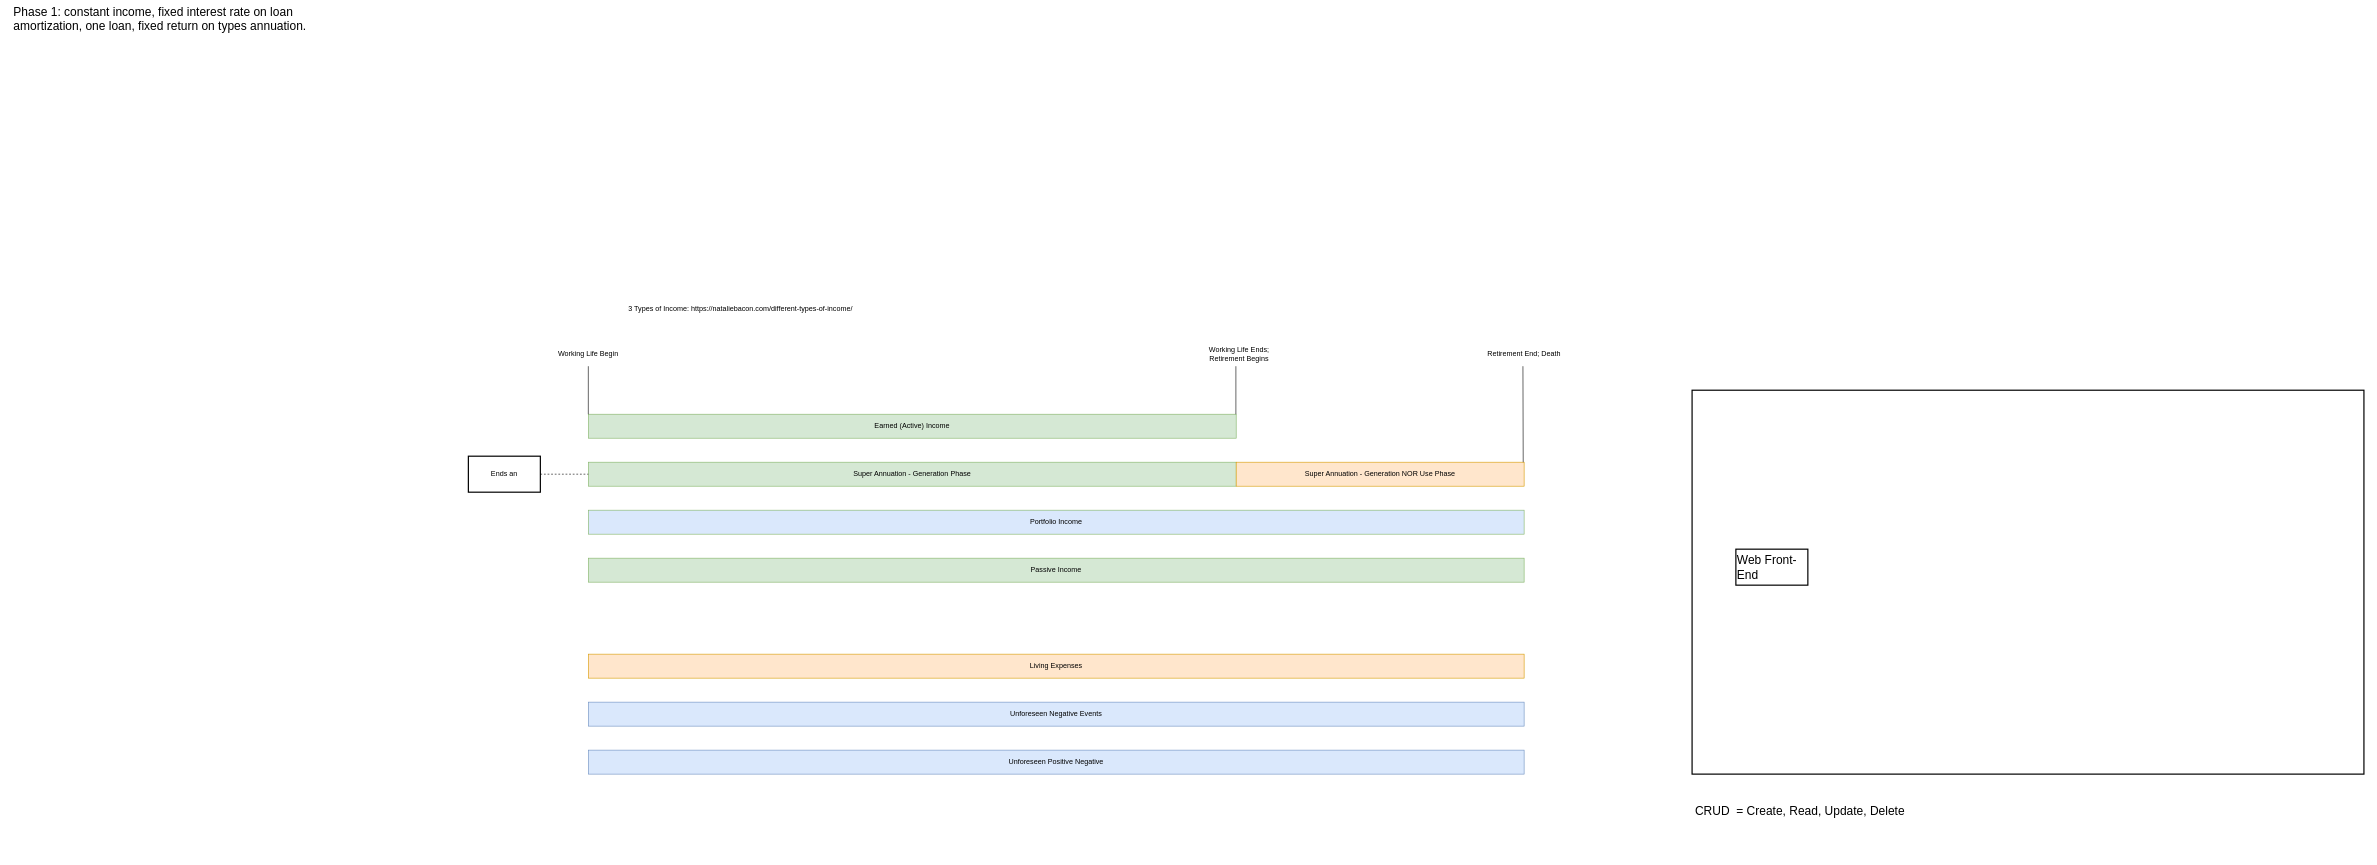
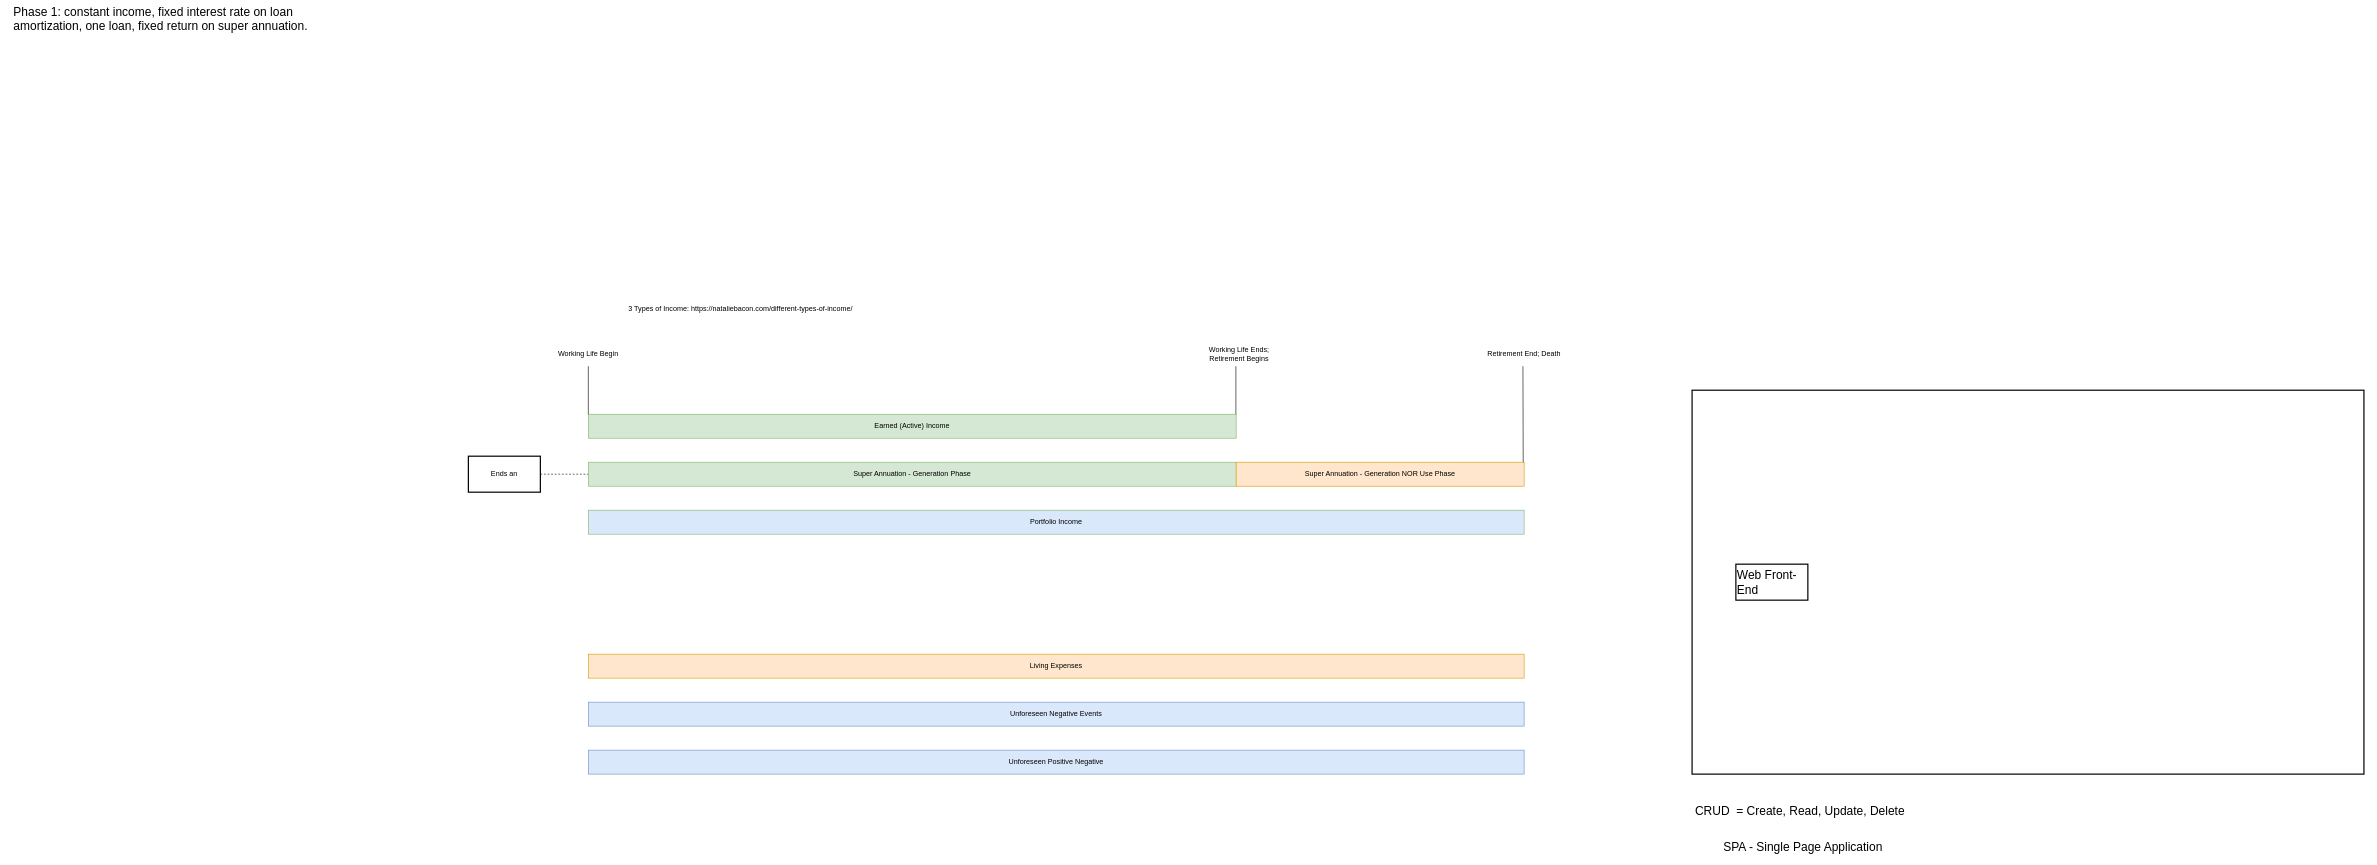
  <mxCell id="0" />
  <mxCell id="1" parent="0" />
  <mxCell id="2" value="Earned (Active) Income" style="rounded=0;whiteSpace=wrap;html=1;fillColor=#d5e8d4;strokeColor=#82b366;" vertex="1" parent="1"><mxGeometry x="980" y="690" width="1080" height="40" as="geometry" /></mxCell>
  <mxCell id="3" value="Super Annuation - Generation Phase" style="rounded=0;whiteSpace=wrap;html=1;fillColor=#d5e8d4;strokeColor=#82b366;" vertex="1" parent="1"><mxGeometry x="980" y="770" width="1080" height="40" as="geometry" /></mxCell>
  <mxCell id="4" value="" style="endArrow=none;html=1;" edge="1" parent="1"><mxGeometry width="50" height="50" relative="1" as="geometry"><mxPoint x="980" y="690" as="sourcePoint" /><mxPoint x="980" y="610" as="targetPoint" /></mxGeometry></mxCell>
  <mxCell id="5" value="Working Life Begin" style="text;html=1;strokeColor=none;fillColor=none;align=center;verticalAlign=middle;whiteSpace=wrap;rounded=0;" vertex="1" parent="1"><mxGeometry x="915" y="580" width="130" height="20" as="geometry" /></mxCell>
  <mxCell id="6" value="Working Life Ends; Retirement Begins" style="text;html=1;strokeColor=none;fillColor=none;align=center;verticalAlign=middle;whiteSpace=wrap;rounded=0;" vertex="1" parent="1"><mxGeometry x="2000" y="580" width="130" height="20" as="geometry" /></mxCell>
  <mxCell id="7" value="" style="endArrow=none;html=1;" edge="1" parent="1"><mxGeometry width="50" height="50" relative="1" as="geometry"><mxPoint x="2059.5" y="690" as="sourcePoint" /><mxPoint x="2059.5" y="610" as="targetPoint" /></mxGeometry></mxCell>
  <mxCell id="8" value="Super Annuation - Generation NOR Use Phase" style="rounded=0;whiteSpace=wrap;html=1;fillColor=#ffe6cc;strokeColor=#d79b00;" vertex="1" parent="1"><mxGeometry x="2060" y="770" width="480" height="40" as="geometry" /></mxCell>
  <mxCell id="9" value="Portfolio Income" style="rounded=0;whiteSpace=wrap;html=1;fillColor=#dae8fc;strokeColor=#82b366;" vertex="1" parent="1"><mxGeometry x="980" y="850" width="1560" height="40" as="geometry" /></mxCell>
- <mxCell id="10" value="Passive Income" style="rounded=0;whiteSpace=wrap;html=1;fillColor=#d5e8d4;strokeColor=#82b366;" vertex="1" parent="1"><mxGeometry x="980" y="930" width="1560" height="40" as="geometry" /></mxCell>
  <mxCell id="11" value="3 Types of Income: https://nataliebacon.com/different-types-of-income/" style="text;html=1;" vertex="1" parent="1"><mxGeometry x="1045" y="500" width="290" height="30" as="geometry" /></mxCell>
  <mxCell id="12" value="Living Expenses" style="rounded=0;whiteSpace=wrap;html=1;fillColor=#ffe6cc;strokeColor=#d79b00;" vertex="1" parent="1"><mxGeometry x="980" y="1090" width="1560" height="40" as="geometry" /></mxCell>
  <mxCell id="13" value="Unforeseen Negative Events" style="rounded=0;whiteSpace=wrap;html=1;fillColor=#dae8fc;strokeColor=#6c8ebf;" vertex="1" parent="1"><mxGeometry x="980" y="1170" width="1560" height="40" as="geometry" /></mxCell>
  <mxCell id="14" value="Unforeseen Positive Negative" style="rounded=0;whiteSpace=wrap;html=1;fillColor=#dae8fc;strokeColor=#6c8ebf;" vertex="1" parent="1"><mxGeometry x="980" y="1250" width="1560" height="40" as="geometry" /></mxCell>
  <mxCell id="15" value="" style="endArrow=none;html=1;" edge="1" parent="1"><mxGeometry width="50" height="50" relative="1" as="geometry"><mxPoint x="2538.5" y="770" as="sourcePoint" /><mxPoint x="2538" y="610" as="targetPoint" /></mxGeometry></mxCell>
  <mxCell id="16" value="Retirement End; Death" style="text;html=1;strokeColor=none;fillColor=none;align=center;verticalAlign=middle;whiteSpace=wrap;rounded=0;" vertex="1" parent="1"><mxGeometry x="2475" y="580" width="130" height="20" as="geometry" /></mxCell>
  <mxCell id="17" value="" style="endArrow=none;html=1;strokeWidth=1;entryX=0;entryY=0.5;entryDx=0;entryDy=0;dashed=1;" edge="1" parent="1" target="3"><mxGeometry width="50" height="50" relative="1" as="geometry"><mxPoint x="900" y="790" as="sourcePoint" /><mxPoint x="960" y="770" as="targetPoint" /></mxGeometry></mxCell>
  <mxCell id="18" value="Ends an" style="rounded=0;whiteSpace=wrap;html=1;strokeWidth=2;" vertex="1" parent="1"><mxGeometry x="780" y="760" width="120" height="60" as="geometry" /></mxCell>
- <mxCell id="19" value="Phase 1: constant income, fixed interest rate on loan amortization, one loan, fixed return on types annuation." style="text;html=1;strokeColor=none;fillColor=none;align=left;verticalAlign=middle;whiteSpace=wrap;rounded=0;fontSize=20;" vertex="1" parent="1"><mxGeometry x="20" y="20" width="520" height="20" as="geometry" /></mxCell>
+ <mxCell id="19" value="Phase 1: constant income, fixed interest rate on loan amortization, one loan, fixed return on super annuation." style="text;html=1;strokeColor=none;fillColor=none;align=left;verticalAlign=middle;whiteSpace=wrap;rounded=0;fontSize=20;" vertex="1" parent="1"><mxGeometry x="20" y="20" width="520" height="20" as="geometry" /></mxCell>
  <mxCell id="20" value="" style="rounded=0;whiteSpace=wrap;html=1;strokeWidth=2;fontSize=20;align=left;fillColor=none;" vertex="1" parent="1"><mxGeometry x="2820" y="650" width="1120" height="640" as="geometry" /></mxCell>
- <mxCell id="21" value="Web Front-End" style="rounded=0;whiteSpace=wrap;html=1;strokeWidth=2;fillColor=#ffffff;fontSize=20;align=left;" vertex="1" parent="1"><mxGeometry x="2893" y="915" width="120" height="60" as="geometry" /></mxCell>
+ <mxCell id="21" value="Web Front-End" style="rounded=0;whiteSpace=wrap;html=1;strokeWidth=2;fillColor=#ffffff;fontSize=20;align=left;" vertex="1" parent="1"><mxGeometry x="2893" y="940" width="120" height="60" as="geometry" /></mxCell>
  <mxCell id="22" value="CRUD&amp;nbsp; = Create, Read, Update, Delete" style="text;html=1;strokeColor=none;fillColor=none;align=center;verticalAlign=middle;whiteSpace=wrap;rounded=0;fontSize=20;" vertex="1" parent="1"><mxGeometry x="2820" y="1340" width="360" height="20" as="geometry" /></mxCell>
+ <mxCell id="23" value="SPA - Single Page Application" style="text;html=1;strokeColor=none;fillColor=none;align=center;verticalAlign=middle;whiteSpace=wrap;rounded=0;fontSize=20;" vertex="1" parent="1"><mxGeometry x="2830" y="1400" width="350" height="20" as="geometry" /></mxCell>
